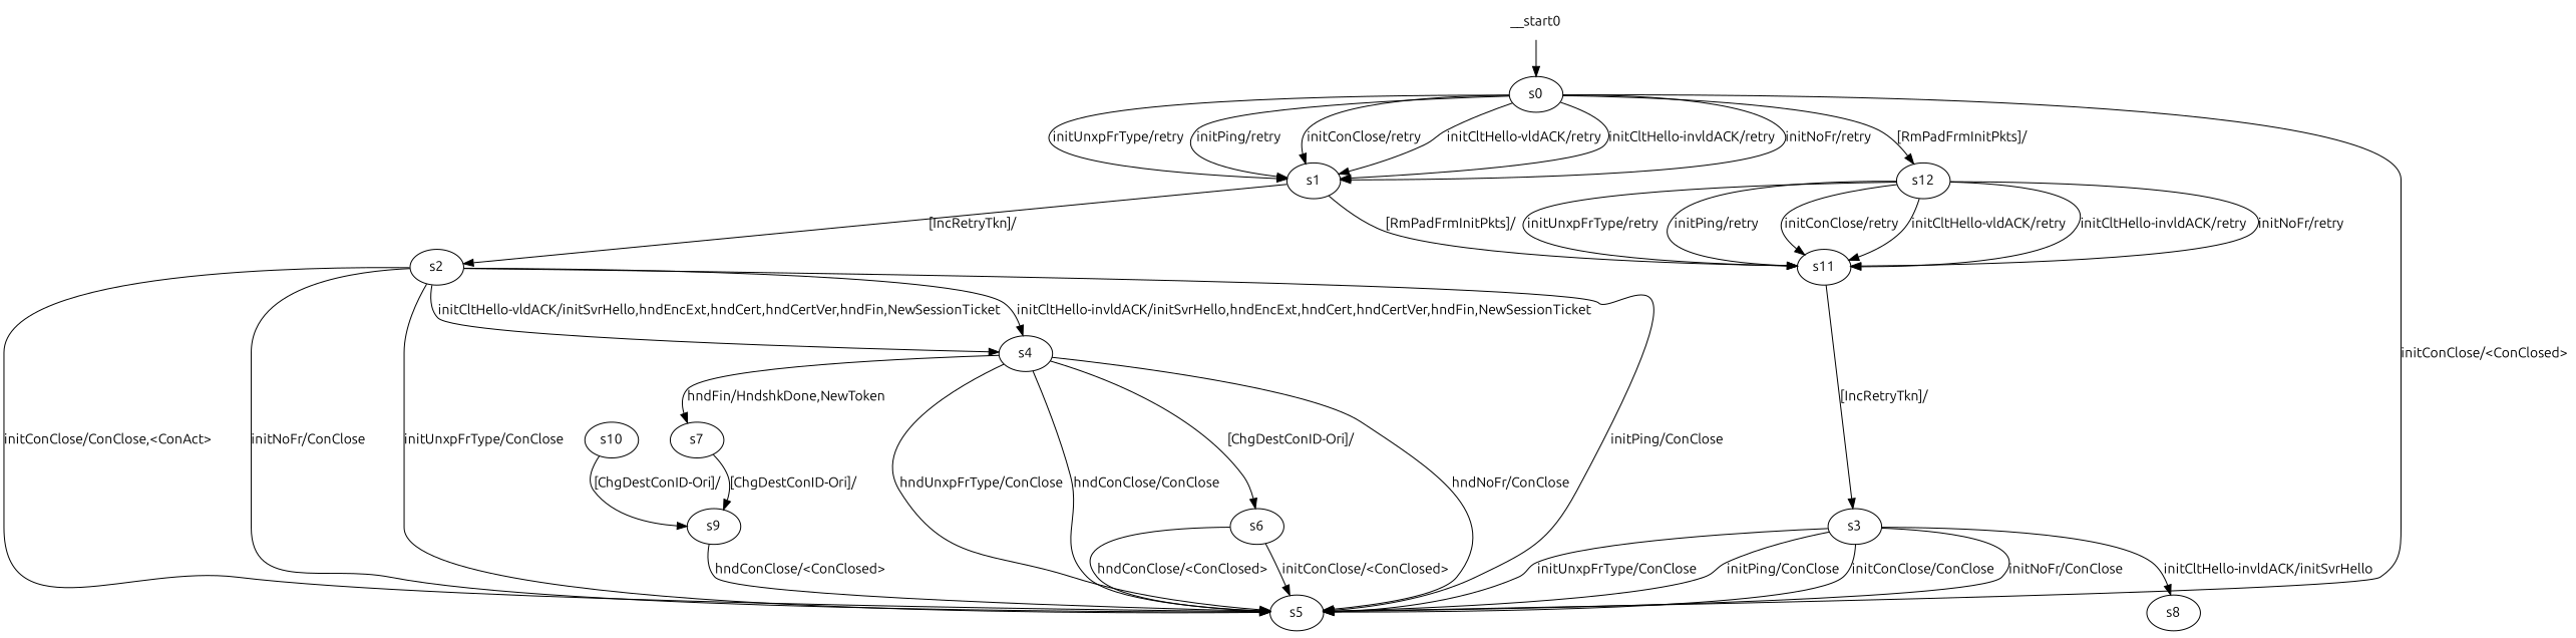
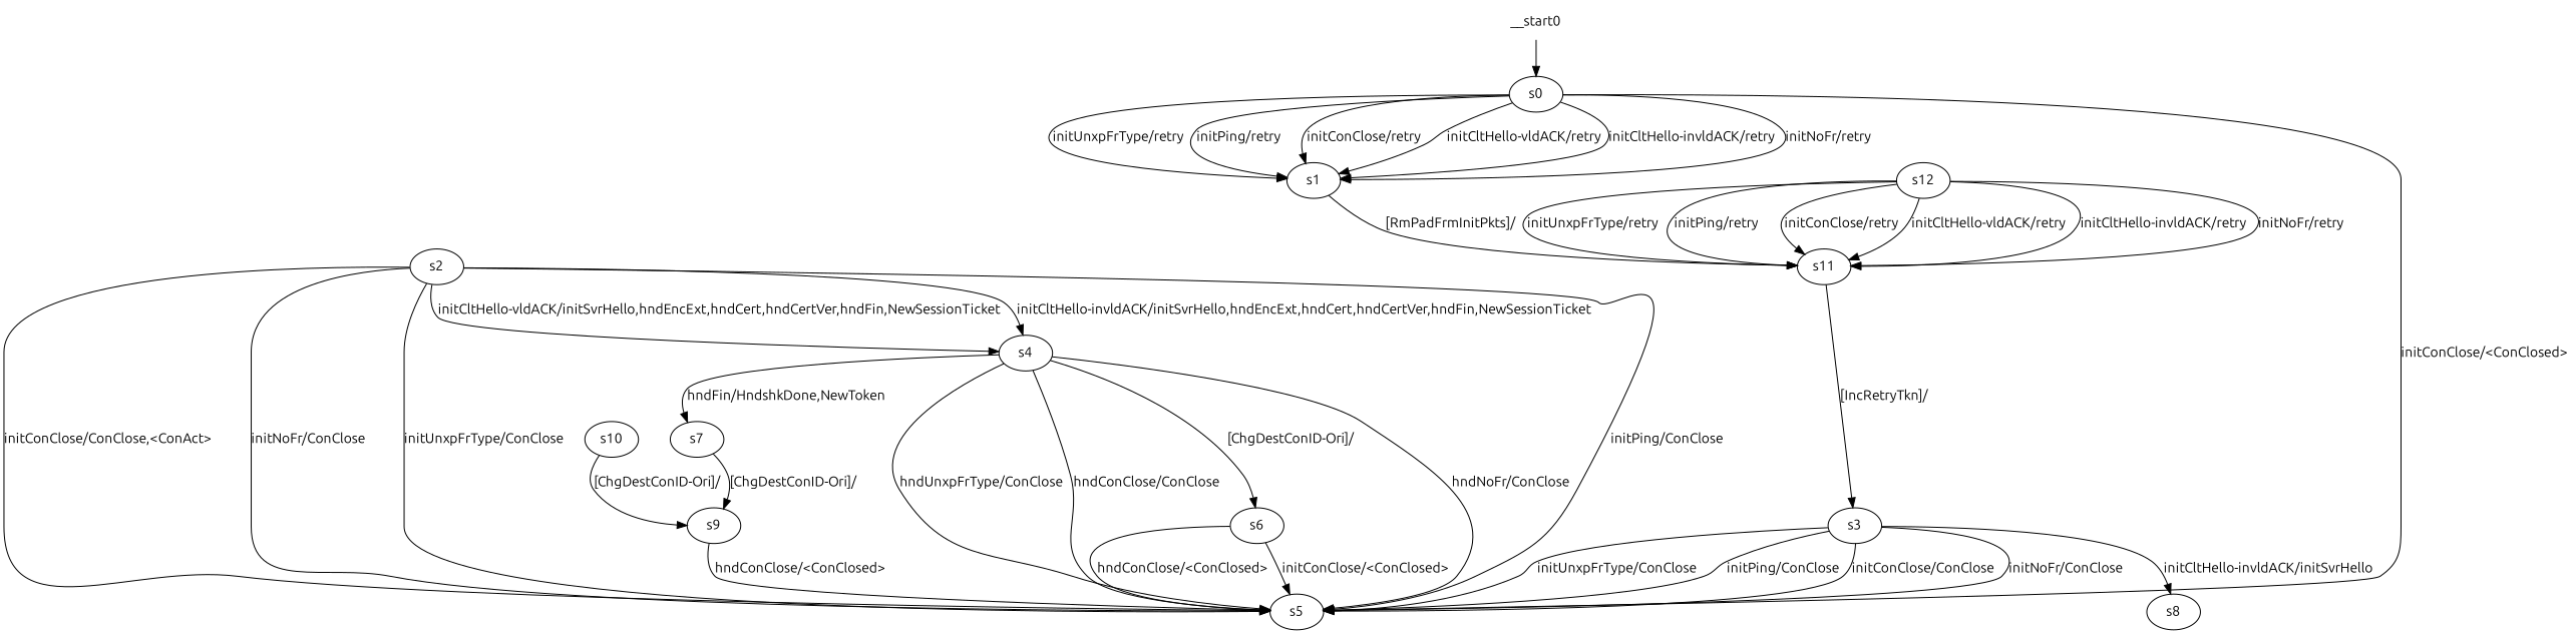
  digraph {
    fontname=Ubuntu
    node [fontname=Ubuntu]
    edge [fontname=Ubuntu]
    n1 [label=s0]
    n2 [label=s1]
    n3 [label=s12]
    n4 [label=s5]
    n5 [label=s2]
    n6 [label=s11]
    n7 [label=s4]
    n8 [label=s3]
    n9 [label=s8]
    n10 [label=s6]
    n11 [label=s7]
    n12 [label=s9]
    n13 [label=s10]
    __start0 [shape=none]
    n1 -> n2 [label="initPing/retry "]
    n1 -> n2 [label="initConClose/retry "]
    n1 -> n2 [label="initCltHello-vldACK/retry "]
    n1 -> n2 [label="initCltHello-invldACK/retry "]
    n1 -> n2 [label="initNoFr/retry "]
    n1 -> n2 [label="initUnxpFrType/retry "]
-   n1 -> n3 [label="[RmPadFrmInitPkts]/ "]
    n1 -> n4 [label="initConClose/<ConClosed> "]
-   n2 -> n5 [label="[IncRetryTkn]/ "]
    n2 -> n6 [label="[RmPadFrmInitPkts]/ "]
    n3 -> n6 [label="initPing/retry "]
    n3 -> n6 [label="initConClose/retry "]
    n3 -> n6 [label="initCltHello-vldACK/retry "]
    n3 -> n6 [label="initCltHello-invldACK/retry "]
    n3 -> n6 [label="initNoFr/retry "]
    n3 -> n6 [label="initUnxpFrType/retry "]
    n5 -> n4 [label="initPing/ConClose "]
    n5 -> n4 [label="initConClose/ConClose,<ConAct> "]
    n5 -> n4 [label="initNoFr/ConClose "]
    n5 -> n4 [label="initUnxpFrType/ConClose "]
    n5 -> n7 [label="initCltHello-vldACK/initSvrHello,hndEncExt,hndCert,hndCertVer,hndFin,NewSessionTicket "]
    n5 -> n7 [label="initCltHello-invldACK/initSvrHello,hndEncExt,hndCert,hndCertVer,hndFin,NewSessionTicket "]
    n6 -> n8 [label="[IncRetryTkn]/ "]
    n7 -> n4 [label="hndConClose/ConClose "]
    n7 -> n4 [label="hndNoFr/ConClose "]
    n7 -> n4 [label="hndUnxpFrType/ConClose "]
    n7 -> n10 [label="[ChgDestConID-Ori]/ "]
    n7 -> n11 [label="hndFin/HndshkDone,NewToken "]
    n8 -> n4 [label="initPing/ConClose "]
    n8 -> n4 [label="initConClose/ConClose "]
    n8 -> n4 [label="initNoFr/ConClose "]
    n8 -> n4 [label="initUnxpFrType/ConClose "]
    n8 -> n9 [label="initCltHello-invldACK/initSvrHello "]
    n10 -> n4 [label="initConClose/<ConClosed> "]
    n10 -> n4 [label="hndConClose/<ConClosed> "]
    n11 -> n12 [label="[ChgDestConID-Ori]/ "]
    n12 -> n4 [label="hndConClose/<ConClosed> "]
    n13 -> n12 [label="[ChgDestConID-Ori]/ "]
    __start0 -> n1
  }
